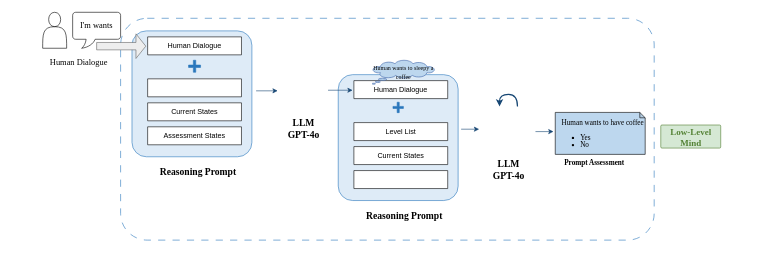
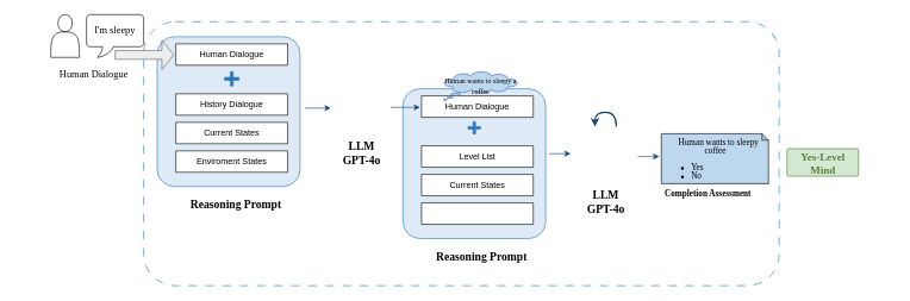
  <mxCell id="0" />
  <mxCell id="1" parent="0" />
  <mxCell id="2" value="" style="rounded=1;arcSize=12;whiteSpace=wrap;html=1;fillColor=light-dark(#FFFFFF,#1D293B);strokeColor=light-dark(#2a77bc, #5c79a3);dashed=1;dashPattern=12 12;" vertex="1" parent="1"><mxGeometry x="200" y="30" width="890" height="370" as="geometry" /></mxCell>
  <mxCell id="3" value="" style="group" vertex="1" connectable="0" parent="1"><mxGeometry x="563" y="124" width="200" height="250" as="geometry" /></mxCell>
  <mxCell id="4" value="" style="rounded=1;arcSize=12;whiteSpace=wrap;html=1;fillColor=light-dark(#deebf7, #1d293b);strokeColor=light-dark(#2a77bc, #5c79a3);" vertex="1" parent="3"><mxGeometry width="200" height="210" as="geometry" /></mxCell>
  <mxCell id="5" value="" style="group" vertex="1" connectable="0" parent="3"><mxGeometry x="26.087" y="10" width="156.522" height="240" as="geometry" /></mxCell>
  <mxCell id="6" value="" style="group" vertex="1" connectable="0" parent="5"><mxGeometry width="156.522" height="30" as="geometry" /></mxCell>
  <mxCell id="7" value="" style="verticalLabelPosition=bottom;verticalAlign=top;html=1;shape=mxgraph.basic.rect;fillColor2=none;strokeWidth=1;size=20;indent=5;" vertex="1" parent="6"><mxGeometry width="156.522" height="30" as="geometry" /></mxCell>
  <mxCell id="8" value="Human Dialogue" style="text;html=1;align=center;verticalAlign=middle;whiteSpace=wrap;rounded=0;" vertex="1" parent="6"><mxGeometry y="7.5" width="156.522" height="15" as="geometry" /></mxCell>
  <mxCell id="9" value="" style="group" vertex="1" connectable="0" parent="5"><mxGeometry y="70" width="156.522" height="30" as="geometry" /></mxCell>
  <mxCell id="10" value="" style="verticalLabelPosition=bottom;verticalAlign=top;html=1;shape=mxgraph.basic.rect;fillColor2=none;strokeWidth=1;size=20;indent=5;" vertex="1" parent="9"><mxGeometry width="156.522" height="30" as="geometry" /></mxCell>
  <mxCell id="11" value="Level List" style="text;html=1;align=center;verticalAlign=middle;whiteSpace=wrap;rounded=0;" vertex="1" parent="9"><mxGeometry y="7.5" width="156.522" height="15" as="geometry" /></mxCell>
  <mxCell id="12" value="" style="group" vertex="1" connectable="0" parent="5"><mxGeometry y="110" width="156.522" height="30" as="geometry" /></mxCell>
  <mxCell id="13" value="" style="verticalLabelPosition=bottom;verticalAlign=top;html=1;shape=mxgraph.basic.rect;fillColor2=none;strokeWidth=1;size=20;indent=5;" vertex="1" parent="12"><mxGeometry width="156.522" height="30" as="geometry" /></mxCell>
  <mxCell id="14" value="Current States" style="text;html=1;align=center;verticalAlign=middle;whiteSpace=wrap;rounded=0;" vertex="1" parent="12"><mxGeometry y="7.5" width="156.522" height="15" as="geometry" /></mxCell>
  <mxCell id="15" value="" style="group" vertex="1" connectable="0" parent="5"><mxGeometry y="150" width="156.522" height="30" as="geometry" /></mxCell>
  <mxCell id="16" value="" style="verticalLabelPosition=bottom;verticalAlign=top;html=1;shape=mxgraph.basic.rect;fillColor2=none;strokeWidth=1;size=20;indent=5;" vertex="1" parent="15"><mxGeometry width="156.522" height="30" as="geometry" /></mxCell>
  <mxCell id="17" value="&lt;font face=&quot;Times New Roman&quot; style=&quot;font-size: 16px;&quot;&gt;&lt;b style=&quot;&quot;&gt;Reasoning Prompt&lt;/b&gt;&lt;/font&gt;" style="text;html=1;align=center;verticalAlign=middle;resizable=0;points=[];autosize=1;strokeColor=none;fillColor=none;" vertex="1" parent="5"><mxGeometry x="8.696" y="210" width="150" height="30" as="geometry" /></mxCell>
  <mxCell id="18" value="" style="shape=cross;whiteSpace=wrap;html=1;fillColor=light-dark(#2a77bc, #ededed);strokeColor=light-dark(#2a77bc, #ededed);aspect=fixed;" vertex="1" parent="5"><mxGeometry x="65.217" y="36" width="17.391" height="17.391" as="geometry" /></mxCell>
  <mxCell id="19" value="" style="group" vertex="1" connectable="0" parent="3"><mxGeometry x="52.174" y="-84" width="117.391" height="130" as="geometry" /></mxCell>
  <mxCell id="20" value="" style="group" vertex="1" connectable="0" parent="19"><mxGeometry y="60" width="113.043" height="60" as="geometry" /></mxCell>
  <mxCell id="21" value="&lt;font style=&quot;font-size: 10px;&quot; face=&quot;Times New Roman&quot;&gt;Human wants to sleepy a coffee&lt;/font&gt;" style="whiteSpace=wrap;html=1;shape=mxgraph.basic.cloud_callout;strokeColor=light-dark(#4468ab, #319eff);fillColor=light-dark(#bdd7ee, #1e4a76);" vertex="1" parent="20"><mxGeometry x="4.348" width="104.348" height="40.0" as="geometry" /></mxCell>
  <mxCell id="22" value="" style="group" vertex="1" connectable="0" parent="1"><mxGeometry x="219" y="51" width="200" height="250" as="geometry" /></mxCell>
  <mxCell id="23" value="" style="rounded=1;arcSize=12;whiteSpace=wrap;html=1;fillColor=light-dark(#deebf7, #1d293b);strokeColor=light-dark(#2a77bc, #5c79a3);" vertex="1" parent="22"><mxGeometry width="200" height="210" as="geometry" /></mxCell>
  <mxCell id="24" value="" style="group" vertex="1" connectable="0" parent="22"><mxGeometry x="26.087" y="10" width="156.522" height="240" as="geometry" /></mxCell>
  <mxCell id="25" value="" style="group" vertex="1" connectable="0" parent="24"><mxGeometry width="156.522" height="30" as="geometry" /></mxCell>
  <mxCell id="26" value="" style="verticalLabelPosition=bottom;verticalAlign=top;html=1;shape=mxgraph.basic.rect;fillColor2=none;strokeWidth=1;size=20;indent=5;" vertex="1" parent="25"><mxGeometry width="156.522" height="30" as="geometry" /></mxCell>
  <mxCell id="27" value="Human Dialogue" style="text;html=1;align=center;verticalAlign=middle;whiteSpace=wrap;rounded=0;" vertex="1" parent="25"><mxGeometry y="7.5" width="156.522" height="15" as="geometry" /></mxCell>
  <mxCell id="28" value="" style="group" vertex="1" connectable="0" parent="24"><mxGeometry y="70" width="156.522" height="30" as="geometry" /></mxCell>
  <mxCell id="29" value="" style="verticalLabelPosition=bottom;verticalAlign=top;html=1;shape=mxgraph.basic.rect;fillColor2=none;strokeWidth=1;size=20;indent=5;" vertex="1" parent="28"><mxGeometry width="156.522" height="30" as="geometry" /></mxCell>
+ <mxCell id="30" value="History Dialogue" style="text;html=1;align=center;verticalAlign=middle;whiteSpace=wrap;rounded=0;" vertex="1" parent="28"><mxGeometry y="7.5" width="156.522" height="15" as="geometry" /></mxCell>
  <mxCell id="31" value="" style="group" vertex="1" connectable="0" parent="24"><mxGeometry y="110" width="156.522" height="30" as="geometry" /></mxCell>
  <mxCell id="32" value="" style="verticalLabelPosition=bottom;verticalAlign=top;html=1;shape=mxgraph.basic.rect;fillColor2=none;strokeWidth=1;size=20;indent=5;" vertex="1" parent="31"><mxGeometry width="156.522" height="30" as="geometry" /></mxCell>
  <mxCell id="33" value="Current States" style="text;html=1;align=center;verticalAlign=middle;whiteSpace=wrap;rounded=0;" vertex="1" parent="31"><mxGeometry y="7.5" width="156.522" height="15" as="geometry" /></mxCell>
  <mxCell id="34" value="" style="group" vertex="1" connectable="0" parent="24"><mxGeometry y="150" width="156.522" height="30" as="geometry" /></mxCell>
  <mxCell id="35" value="" style="verticalLabelPosition=bottom;verticalAlign=top;html=1;shape=mxgraph.basic.rect;fillColor2=none;strokeWidth=1;size=20;indent=5;" vertex="1" parent="34"><mxGeometry width="156.522" height="30" as="geometry" /></mxCell>
- <mxCell id="36" value="Assessment States" style="text;html=1;align=center;verticalAlign=middle;whiteSpace=wrap;rounded=0;" vertex="1" parent="34"><mxGeometry y="7.5" width="156.522" height="15" as="geometry" /></mxCell>
+ <mxCell id="36" value="Enviroment States" style="text;html=1;align=center;verticalAlign=middle;whiteSpace=wrap;rounded=0;" vertex="1" parent="34"><mxGeometry y="7.5" width="156.522" height="15" as="geometry" /></mxCell>
  <mxCell id="37" value="&lt;font face=&quot;Times New Roman&quot; style=&quot;font-size: 16px;&quot;&gt;&lt;b style=&quot;&quot;&gt;Reasoning Prompt&lt;/b&gt;&lt;/font&gt;" style="text;html=1;align=center;verticalAlign=middle;resizable=0;points=[];autosize=1;strokeColor=none;fillColor=none;" vertex="1" parent="24"><mxGeometry x="8.696" y="210" width="150" height="30" as="geometry" /></mxCell>
  <mxCell id="38" value="" style="shape=cross;whiteSpace=wrap;html=1;fillColor=light-dark(#2a77bc, #ededed);strokeColor=light-dark(#2a77bc, #ededed);aspect=fixed;" vertex="1" parent="24"><mxGeometry x="68.263" y="39" width="20" height="20" as="geometry" /></mxCell>
  <mxCell id="39" value="" style="shape=singleArrow;whiteSpace=wrap;html=1;fillColor=light-dark(#eeeeee, #1a1a1a);strokeColor=#666666;gradientColor=none;" vertex="1" parent="22"><mxGeometry x="-59" y="5" width="82" height="41" as="geometry" /></mxCell>
  <mxCell id="40" value="" style="group" vertex="1" connectable="0" parent="1"><mxGeometry x="70" width="140" height="100" as="geometry" y="20" /></mxCell>
  <mxCell id="41" value="" style="group" vertex="1" connectable="0" parent="40"><mxGeometry x="-50" width="190" height="88" as="geometry" /></mxCell>
  <mxCell id="42" value="" style="shape=actor;whiteSpace=wrap;html=1;" vertex="1" parent="41"><mxGeometry x="50" width="40" height="60" as="geometry" /></mxCell>
- <mxCell id="43" value="&lt;font face=&quot;Times New Roman&quot; style=&quot;font-size: 14px;&quot;&gt;I'm wants&lt;/font&gt;" style="whiteSpace=wrap;html=1;shape=mxgraph.basic.roundRectCallout;dx=30;dy=15;size=5;boundedLbl=1;" vertex="1" parent="41"><mxGeometry x="100" width="80" height="60" as="geometry" /></mxCell>
+ <mxCell id="43" value="&lt;font face=&quot;Times New Roman&quot; style=&quot;font-size: 14px;&quot;&gt;I'm sleepy&lt;/font&gt;" style="whiteSpace=wrap;html=1;shape=mxgraph.basic.roundRectCallout;dx=30;dy=15;size=5;boundedLbl=1;" vertex="1" parent="41"><mxGeometry x="100" width="80" height="60" as="geometry" /></mxCell>
  <mxCell id="44" value="&lt;font face=&quot;Times New Roman&quot; style=&quot;font-size: 14px;&quot;&gt;Human Dialogue&lt;/font&gt;" style="text;html=1;align=center;verticalAlign=middle;resizable=0;points=[];autosize=1;strokeColor=none;fillColor=none;" vertex="1" parent="40"><mxGeometry y="70" width="120" height="30" as="geometry" /></mxCell>
  <mxCell id="45" style="edgeStyle=orthogonalEdgeStyle;rounded=1;orthogonalLoop=1;jettySize=auto;html=1;fillColor=#1ba1e2;strokeColor=light-dark(#164673, #51afe7);curved=0;textShadow=1;" edge="1" parent="1"><mxGeometry relative="1" as="geometry"><mxPoint x="426" y="151" as="sourcePoint" /><mxPoint x="462" y="151" as="targetPoint" /></mxGeometry></mxCell>
  <mxCell id="46" value="" style="group" vertex="1" connectable="0" parent="1"><mxGeometry x="1101" y="199" width="150" height="57" as="geometry" /></mxCell>
  <mxCell id="47" value="" style="rounded=1;arcSize=5;whiteSpace=wrap;html=1;fillColor=#d5e8d4;strokeColor=light-dark(#517f31, #446e2c);" vertex="1" parent="46"><mxGeometry y="9" width="100" height="38.5" as="geometry" /></mxCell>
- <mxCell id="48" value="&lt;font style=&quot;font-size: 15px;&quot; face=&quot;Times New Roman&quot;&gt;Low-Level&lt;/font&gt;&lt;div&gt;&lt;font style=&quot;font-size: 15px;&quot; face=&quot;Times New Roman&quot;&gt;Mind&lt;/font&gt;&lt;/div&gt;" style="text;html=1;align=center;verticalAlign=middle;resizable=0;points=[];autosize=1;strokeColor=none;fillColor=none;fontColor=light-dark(#548235, #69c195);fontStyle=1" vertex="1" parent="46"><mxGeometry x="5" y="3.8" width="90" height="50" as="geometry" /></mxCell>
+ <mxCell id="48" value="&lt;font style=&quot;font-size: 15px;&quot; face=&quot;Times New Roman&quot;&gt;Yes-Level&lt;/font&gt;&lt;div&gt;&lt;font style=&quot;font-size: 15px;&quot; face=&quot;Times New Roman&quot;&gt;Mind&lt;/font&gt;&lt;/div&gt;" style="text;html=1;align=center;verticalAlign=middle;resizable=0;points=[];autosize=1;strokeColor=none;fillColor=none;fontColor=light-dark(#548235, #69c195);fontStyle=1" vertex="1" parent="46"><mxGeometry x="5" y="3.8" width="90" height="50" as="geometry" /></mxCell>
  <mxCell id="49" value="" style="group" vertex="1" connectable="0" parent="1"><mxGeometry x="925" y="157" width="150" height="130" as="geometry" /></mxCell>
  <mxCell id="50" value="" style="group" vertex="1" connectable="0" parent="49"><mxGeometry width="130.645" height="130" as="geometry" /></mxCell>
- <mxCell id="51" value="&lt;b&gt;&lt;font face=&quot;Times New Roman&quot;&gt;Prompt Assessment&lt;/font&gt;&lt;/b&gt;" style="text;html=1;align=center;verticalAlign=middle;resizable=0;points=[];autosize=1;strokeColor=none;fillColor=none;" vertex="1" parent="50"><mxGeometry x="-4.839" y="100" width="140" height="30" as="geometry" /></mxCell>
- <mxCell id="52" value="&lt;div style=&quot;text-align: center; line-height: 100%;&quot;&gt;&lt;span style=&quot;background-color: transparent; color: light-dark(rgb(0, 0, 0), rgb(255, 255, 255)); font-family: &amp;quot;Times New Roman&amp;quot;;&quot;&gt;&amp;nbsp; &amp;nbsp; &amp;nbsp;&lt;/span&gt;&lt;/div&gt;&lt;div style=&quot;text-align: center; line-height: 100%;&quot;&gt;&lt;span style=&quot;background-color: transparent; color: light-dark(rgb(0, 0, 0), rgb(255, 255, 255)); font-family: &amp;quot;Times New Roman&amp;quot;;&quot;&gt;&amp;nbsp; &amp;nbsp;&lt;/span&gt;&lt;span style=&quot;font-family: &amp;quot;Times New Roman&amp;quot;; background-color: transparent; color: light-dark(rgb(0, 0, 0), rgb(255, 255, 255));&quot;&gt;Human wants to have coffee&lt;/span&gt;&lt;/div&gt;&lt;ul style=&quot;line-height: 100%;&quot;&gt;&lt;li&gt;&lt;font face=&quot;Times New Roman&quot;&gt;Yes&lt;/font&gt;&lt;/li&gt;&lt;li&gt;&lt;font face=&quot;Times New Roman&quot;&gt;No&lt;/font&gt;&lt;/li&gt;&lt;/ul&gt;" style="shape=note;whiteSpace=wrap;html=1;backgroundOutline=1;darkOpacity=0.05;align=left;size=9;fillColor=light-dark(#bdd7ee, #ededed);" vertex="1" parent="49"><mxGeometry y="30" width="150" height="70" as="geometry" /></mxCell>
+ <mxCell id="51" value="&lt;b&gt;&lt;font face=&quot;Times New Roman&quot;&gt;Completion Assessment&lt;/font&gt;&lt;/b&gt;" style="text;html=1;align=center;verticalAlign=middle;resizable=0;points=[];autosize=1;strokeColor=none;fillColor=none;" vertex="1" parent="50"><mxGeometry x="-4.839" y="100" width="140" height="30" as="geometry" /></mxCell>
+ <mxCell id="52" value="&lt;div style=&quot;text-align: center; line-height: 100%;&quot;&gt;&lt;span style=&quot;background-color: transparent; color: light-dark(rgb(0, 0, 0), rgb(255, 255, 255)); font-family: &amp;quot;Times New Roman&amp;quot;;&quot;&gt;&amp;nbsp; &amp;nbsp; &amp;nbsp;&lt;/span&gt;&lt;/div&gt;&lt;div style=&quot;text-align: center; line-height: 100%;&quot;&gt;&lt;span style=&quot;background-color: transparent; color: light-dark(rgb(0, 0, 0), rgb(255, 255, 255)); font-family: &amp;quot;Times New Roman&amp;quot;;&quot;&gt;&amp;nbsp; &amp;nbsp;&lt;/span&gt;&lt;span style=&quot;font-family: &amp;quot;Times New Roman&amp;quot;; background-color: transparent; color: light-dark(rgb(0, 0, 0), rgb(255, 255, 255));&quot;&gt;Human wants to sleepy coffee&lt;/span&gt;&lt;/div&gt;&lt;ul style=&quot;line-height: 100%;&quot;&gt;&lt;li&gt;&lt;font face=&quot;Times New Roman&quot;&gt;Yes&lt;/font&gt;&lt;/li&gt;&lt;li&gt;&lt;font face=&quot;Times New Roman&quot;&gt;No&lt;/font&gt;&lt;/li&gt;&lt;/ul&gt;" style="shape=note;whiteSpace=wrap;html=1;backgroundOutline=1;darkOpacity=0.05;align=left;size=9;fillColor=light-dark(#bdd7ee, #ededed);" vertex="1" parent="49"><mxGeometry y="30" width="150" height="70" as="geometry" /></mxCell>
  <mxCell id="53" style="edgeStyle=orthogonalEdgeStyle;rounded=1;orthogonalLoop=1;jettySize=auto;html=1;fillColor=#1ba1e2;strokeColor=light-dark(#164673, #51afe7);curved=0;textShadow=1;" edge="1" parent="1"><mxGeometry relative="1" as="geometry"><mxPoint x="546" y="150" as="sourcePoint" /><mxPoint x="587" y="150" as="targetPoint" /></mxGeometry></mxCell>
  <mxCell id="54" value="" style="group" vertex="1" connectable="0" parent="1"><mxGeometry x="460" y="100" width="90" height="165" as="geometry" /></mxCell>
  <mxCell id="55" value="" style="shape=image;html=1;verticalAlign=top;verticalLabelPosition=bottom;labelBackgroundColor=#ffffff;imageAspect=0;aspect=fixed;image=https://cdn0.iconfinder.com/data/icons/phosphor-light-vol-1/256/brain-light-128.png;imageBackground=none;imageBorder=none;" vertex="1" parent="54"><mxGeometry x="3.5" y="7.5" width="83" height="83" as="geometry" /></mxCell>
  <mxCell id="56" value="" style="group;fontStyle=0;strokeWidth=1;" vertex="1" connectable="0" parent="54"><mxGeometry width="90" height="165" as="geometry" /></mxCell>
  <mxCell id="57" value="&lt;font style=&quot;font-size: 16px;&quot; face=&quot;Times New Roman&quot;&gt;&lt;b style=&quot;&quot;&gt;LLM&lt;/b&gt;&lt;/font&gt;&lt;div&gt;&lt;font style=&quot;font-size: 16px;&quot; face=&quot;Times New Roman&quot;&gt;&lt;b style=&quot;&quot;&gt;GPT-4o&lt;/b&gt;&lt;/font&gt;&lt;/div&gt;" style="text;html=1;align=center;verticalAlign=middle;resizable=0;points=[];autosize=1;strokeColor=none;fillColor=none;" vertex="1" parent="56"><mxGeometry x="5.436" y="90" width="80" height="50" as="geometry" /></mxCell>
  <mxCell id="58" value="" style="group" vertex="1" connectable="0" parent="1"><mxGeometry x="802" y="166.5" width="90" height="165" as="geometry" /></mxCell>
  <mxCell id="59" value="" style="shape=image;html=1;verticalAlign=top;verticalLabelPosition=bottom;labelBackgroundColor=#ffffff;imageAspect=0;aspect=fixed;image=https://cdn0.iconfinder.com/data/icons/phosphor-light-vol-1/256/brain-light-128.png;imageBackground=none;imageBorder=none;" vertex="1" parent="58"><mxGeometry x="3.5" y="7.5" width="83" height="83" as="geometry" /></mxCell>
  <mxCell id="60" value="" style="group;fontStyle=0;strokeWidth=1;" vertex="1" connectable="0" parent="58"><mxGeometry width="90" height="165" as="geometry" /></mxCell>
  <mxCell id="61" value="&lt;font style=&quot;font-size: 16px;&quot; face=&quot;Times New Roman&quot;&gt;&lt;b style=&quot;&quot;&gt;LLM&lt;/b&gt;&lt;/font&gt;&lt;div&gt;&lt;font style=&quot;font-size: 16px;&quot; face=&quot;Times New Roman&quot;&gt;&lt;b style=&quot;&quot;&gt;GPT-4o&lt;/b&gt;&lt;/font&gt;&lt;/div&gt;" style="text;html=1;align=center;verticalAlign=middle;resizable=0;points=[];autosize=1;strokeColor=none;fillColor=none;" vertex="1" parent="60"><mxGeometry x="5.436" y="90" width="80" height="50" as="geometry" /></mxCell>
  <mxCell id="62" style="edgeStyle=orthogonalEdgeStyle;rounded=1;orthogonalLoop=1;jettySize=auto;html=1;fillColor=#1ba1e2;strokeColor=light-dark(#164673, #51afe7);curved=0;textShadow=1;" edge="1" parent="1"><mxGeometry relative="1" as="geometry"><mxPoint x="768" y="215" as="sourcePoint" /><mxPoint x="798" y="215" as="targetPoint" /></mxGeometry></mxCell>
  <mxCell id="63" style="edgeStyle=orthogonalEdgeStyle;rounded=1;orthogonalLoop=1;jettySize=auto;html=1;fillColor=#1ba1e2;strokeColor=light-dark(#164673, #51afe7);curved=0;textShadow=1;" edge="1" parent="1"><mxGeometry relative="1" as="geometry"><mxPoint x="892" y="219" as="sourcePoint" /><mxPoint x="922" y="219" as="targetPoint" /></mxGeometry></mxCell>
  <mxCell id="64" value="" style="curved=1;endArrow=classic;html=1;rounded=0;strokeWidth=2;strokeColor=light-dark(#164673, #ededed);" edge="1" parent="1"><mxGeometry width="50" height="50" relative="1" as="geometry"><mxPoint x="862" y="177" as="sourcePoint" /><mxPoint x="832" y="177" as="targetPoint" /><Array as="points"><mxPoint x="862" y="157" /><mxPoint x="832" y="157" /></Array></mxGeometry></mxCell>
